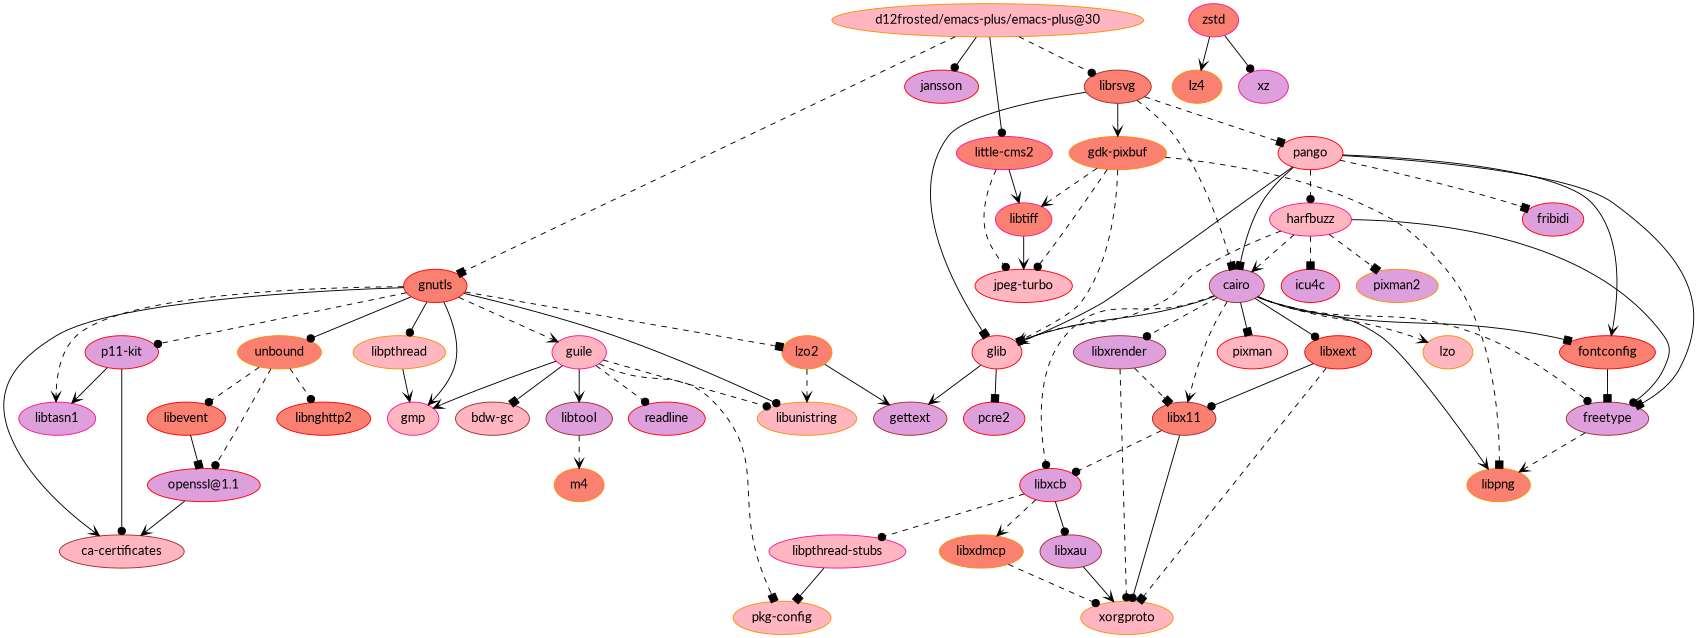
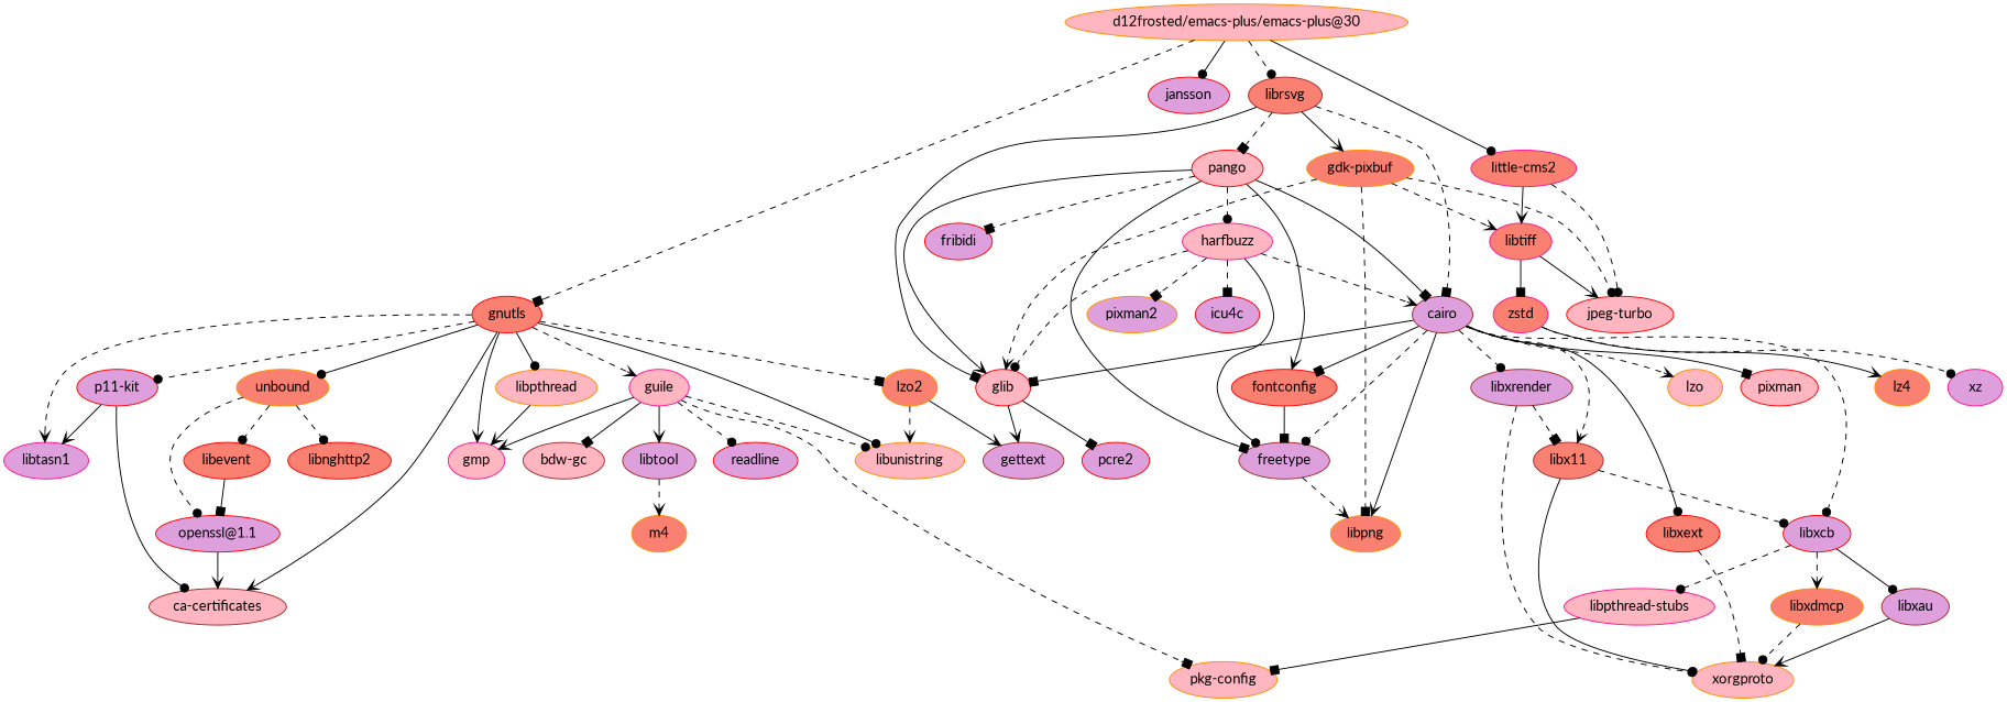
  digraph {
    fontname=Lato
    node [color=red fillcolor=plum fontname=Lato style=filled]
    edge [arrowhead=dot fontname=Lato style=dashed]
    cairo [color=brown]
    fontconfig [fillcolor=salmon]
    freetype [color=brown]
    glib [fillcolor=lightpink]
    libpng [color=darkorange fillcolor=salmon]
    libx11 [color=brown fillcolor=salmon]
    libxcb
    libxext [fillcolor=salmon]
    libxrender [color=brown]
    lzo [color=darkorange fillcolor=lightpink]
    pixman [fillcolor=lightpink]
    gettext [color=brown]
    pcre2
    xorgproto [color=darkorange fillcolor=lightpink]
    "libpthread-stubs" [color=deeppink fillcolor=lightpink]
    libxau [color=brown]
    libxdmcp [color=darkorange fillcolor=salmon]
    "pkg-config" [color=darkorange fillcolor=lightpink]
    "d12frosted/emacs-plus/emacs-plus@30" [color=darkorange fillcolor=lightpink]
    gnutls [fillcolor=salmon]
    jansson
    librsvg [color=brown fillcolor=salmon]
    "little-cms2" [color=deeppink fillcolor=salmon]
    "ca-certificates" [color=brown fillcolor=lightpink]
    gmp [color=deeppink fillcolor=lightpink]
    guile [color=deeppink fillcolor=lightpink]
    n27 [color=darkorange fillcolor=salmon label=lzo2]
    libtasn1 [color=deeppink]
    libunistring [color=darkorange fillcolor=lightpink]
    n30 [color=darkorange fillcolor=lightpink label=libpthread]
    "p11-kit"
    unbound [color=darkorange fillcolor=salmon]
    "gdk-pixbuf" [color=darkorange fillcolor=salmon]
    pango [fillcolor=lightpink]
    "jpeg-turbo" [fillcolor=lightpink]
    libtiff [color=deeppink fillcolor=salmon]
    "bdw-gc" [color=brown fillcolor=lightpink]
    libtool [color=brown]
    readline
    libevent [fillcolor=salmon]
    "openssl@1.1"
    libnghttp2 [fillcolor=salmon]
    harfbuzz [color=deeppink fillcolor=lightpink]
    fribidi
    zstd [color=deeppink fillcolor=salmon]
    lz4 [color=darkorange fillcolor=salmon]
    xz [color=deeppink]
    m4 [color=darkorange fillcolor=salmon]
    n49 [color=darkorange label=pixman2]
    icu4c
    cairo -> fontconfig [arrowhead=box style=solid]
    cairo -> freetype
    cairo -> glib [arrowhead=box style=solid]
    cairo -> libpng [arrowhead=vee style=solid]
    cairo -> libx11 [arrowhead=vee]
    cairo -> libxcb
    cairo -> libxext [style=solid]
    cairo -> libxrender
    cairo -> lzo [arrowhead=vee]
    cairo -> pixman [arrowhead=box style=solid]
    fontconfig -> freetype [arrowhead=box style=solid]
    freetype -> libpng [arrowhead=vee]
    glib -> gettext [arrowhead=vee style=solid]
    glib -> pcre2 [arrowhead=box style=solid]
    libx11 -> libxcb
    libx11 -> xorgproto [style=solid]
    libxcb -> "libpthread-stubs"
    libxcb -> libxau [style=solid]
    libxcb -> libxdmcp [arrowhead=vee]
-   libxext -> libx11 [style=solid]
    libxext -> xorgproto [arrowhead=box]
    libxrender -> libx11 [arrowhead=box]
    libxrender -> xorgproto
    "libpthread-stubs" -> "pkg-config" [arrowhead=box style=solid]
    libxau -> xorgproto [arrowhead=vee style=solid]
    libxdmcp -> xorgproto
    "d12frosted/emacs-plus/emacs-plus@30" -> gnutls [arrowhead=box]
    "d12frosted/emacs-plus/emacs-plus@30" -> jansson [style=solid]
    "d12frosted/emacs-plus/emacs-plus@30" -> librsvg
    "d12frosted/emacs-plus/emacs-plus@30" -> "little-cms2" [style=solid]
    gnutls -> "ca-certificates" [arrowhead=vee style=solid]
    gnutls -> gmp [arrowhead=vee style=solid]
    gnutls -> guile [arrowhead=vee]
    gnutls -> n27 [arrowhead=box]
    gnutls -> libtasn1 [arrowhead=vee]
    gnutls -> libunistring [style=solid]
    gnutls -> n30 [style=solid]
    gnutls -> "p11-kit"
    gnutls -> unbound [style=solid]
    librsvg -> cairo [arrowhead=box]
    librsvg -> glib [arrowhead=box style=solid]
    librsvg -> "gdk-pixbuf" [arrowhead=vee style=solid]
    librsvg -> pango [arrowhead=box]
    "little-cms2" -> "jpeg-turbo"
    "little-cms2" -> libtiff [arrowhead=vee style=solid]
    guile -> "pkg-config" [arrowhead=box]
    guile -> gmp [arrowhead=vee style=solid]
    guile -> libunistring
    guile -> "bdw-gc" [arrowhead=box style=solid]
    guile -> libtool [arrowhead=vee style=solid]
    guile -> readline
    n27 -> gettext [arrowhead=vee style=solid]
    n27 -> libunistring [arrowhead=vee]
    n30 -> gmp [arrowhead=vee style=solid]
    "p11-kit" -> "ca-certificates" [style=solid]
    "p11-kit" -> libtasn1 [arrowhead=vee style=solid]
    unbound -> libevent
    unbound -> "openssl@1.1"
    unbound -> libnghttp2
    "gdk-pixbuf" -> glib [arrowhead=vee]
    "gdk-pixbuf" -> libpng [arrowhead=box]
    "gdk-pixbuf" -> "jpeg-turbo"
    "gdk-pixbuf" -> libtiff [arrowhead=vee]
    pango -> cairo [arrowhead=box style=solid]
    pango -> fontconfig [arrowhead=vee style=solid]
    pango -> freetype [arrowhead=box style=solid]
    pango -> glib [arrowhead=vee style=solid]
    pango -> harfbuzz
    pango -> fribidi [arrowhead=box]
    libtiff -> "jpeg-turbo" [arrowhead=vee style=solid]
+   libtiff -> zstd [arrowhead=box style=solid]
    libtool -> m4 [arrowhead=vee]
    libevent -> "openssl@1.1" [arrowhead=box style=solid]
    "openssl@1.1" -> "ca-certificates" [arrowhead=vee style=solid]
    harfbuzz -> cairo [arrowhead=vee]
    harfbuzz -> freetype [style=solid]
    harfbuzz -> glib
    harfbuzz -> n49 [arrowhead=box]
    harfbuzz -> icu4c [arrowhead=box]
    zstd -> lz4 [arrowhead=vee style=solid]
-   zstd -> xz [style=solid]
+   zstd -> xz
  }
